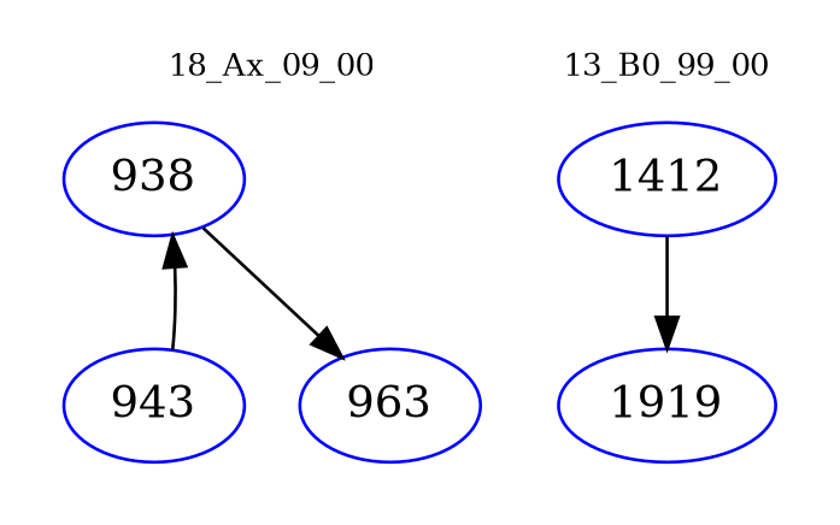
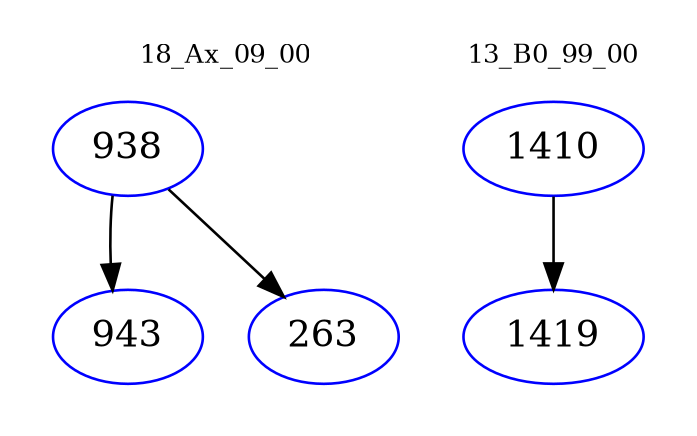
  digraph {
    node [color=blue]
    edge [color=black]
    n1 [label=938]
    n2 [label=943]
-   n3 [label=963]
-   n4 [label=1412]
-   n5 [label=1919]
+   n3 [label=263]
+   n4 [label=1410]
+   n5 [label=1419]
    subgraph cluster_1 {
      color=white
      fontsize=10
      label="18_Ax_09_00"
      n1
      n2
      n3
    }
    subgraph cluster_2 {
      color=white
      fontsize=10
      label="13_B0_99_00"
      n4
      n5
    }
-   n2 -> n1
+   n1 -> n2
    n1 -> n3
    n4 -> n5
  }
